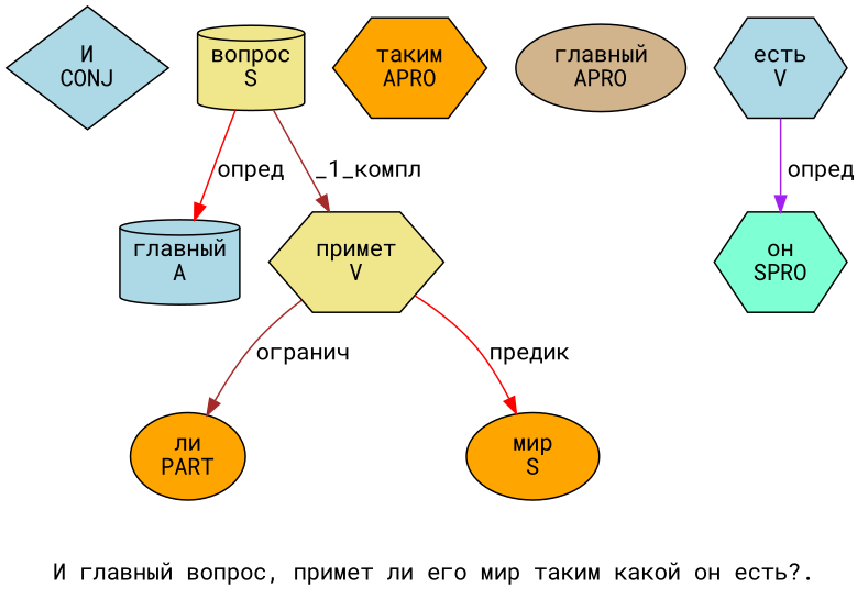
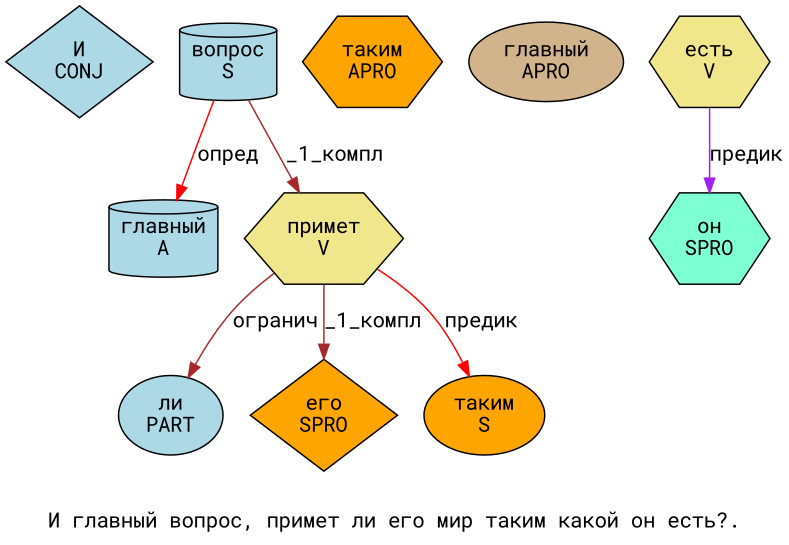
  digraph {
    fontname="Roboto Mono"
    label="И главный вопрос, примет ли его мир таким какой он есть?."
    node [fillcolor=orange fontname="Roboto Mono" penwidth=1 shape=hexagon style=filled]
    edge [color=brown fontname="Roboto Mono"]
    n1 [fillcolor=lightblue label="И\nCONJ" shape=diamond]
    n2 [fillcolor=lightblue label="главный\nA" shape=cylinder]
-   n3 [fillcolor=khaki label="вопрос\nS" shape=cylinder]
+   n3 [fillcolor=lightblue label="вопрос\nS" shape=cylinder]
    n4 [fillcolor=khaki label="примет\nV"]
-   n5 [label="ли\nPART" shape=ellipse]
-   n7 [label="мир\nS" shape=ellipse]
+   n5 [fillcolor=lightblue label="ли\nPART" shape=ellipse]
+   n6 [label="его\nSPRO" shape=diamond]
+   n7 [label="таким\nS" shape=ellipse]
    n8 [label="таким\nAPRO"]
    n9 [fillcolor=tan label="главный\nAPRO" shape=ellipse]
    n10 [fillcolor=aquamarine label="он\nSPRO"]
-   n11 [fillcolor=lightblue label="есть\nV"]
+   n11 [fillcolor=khaki label="есть\nV"]
    n3 -> n2 [color=red label="опред"]
    n3 -> n4 [label="_1_компл"]
    n4 -> n5 [label="огранич"]
+   n4 -> n6 [label="_1_компл"]
    n4 -> n7 [color=red label="предик"]
-   n11 -> n10 [color=purple label="опред"]
+   n11 -> n10 [color=purple label="предик"]
  }
